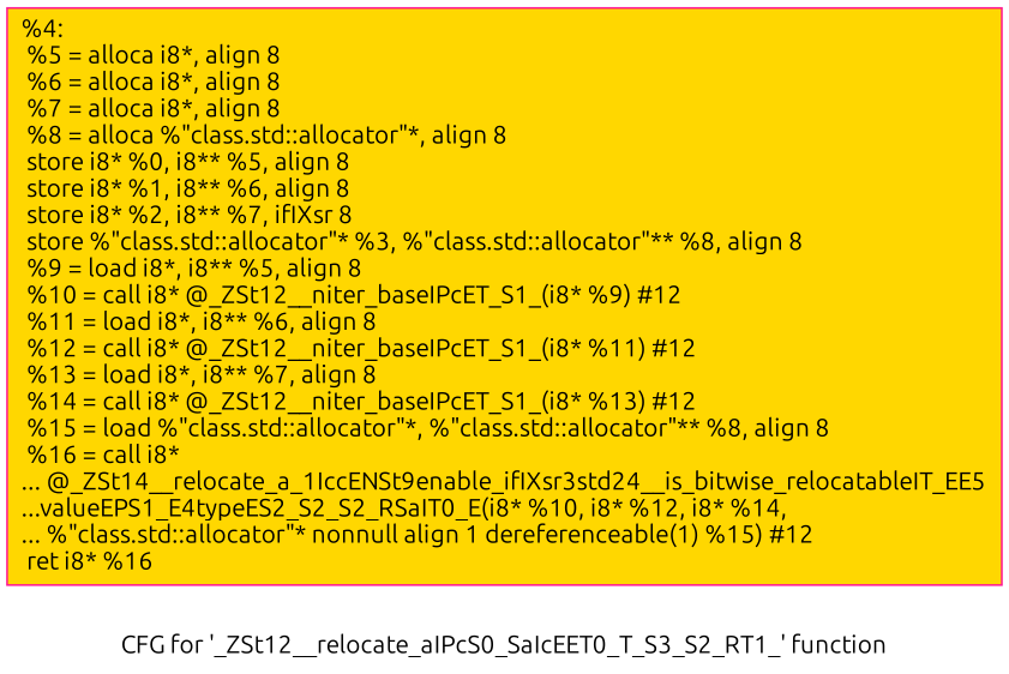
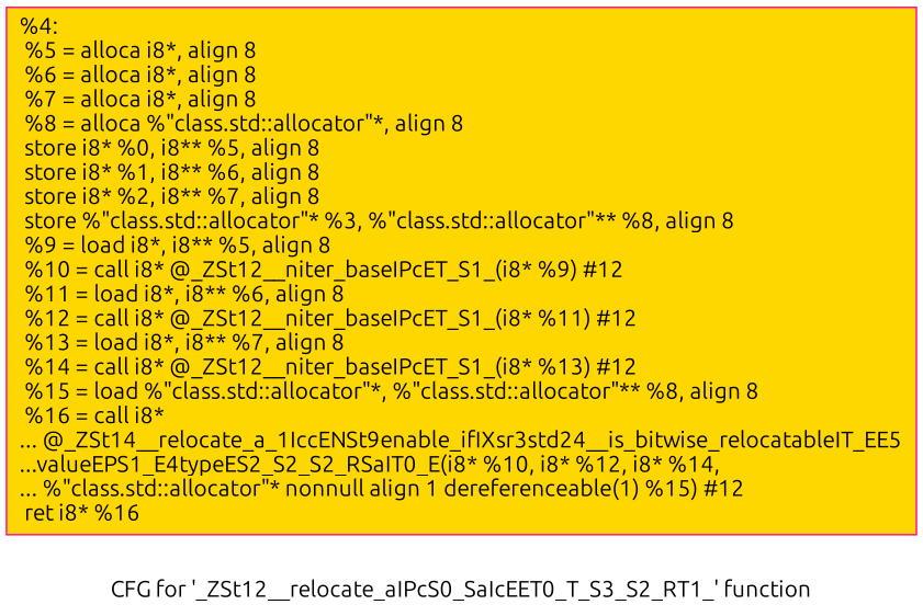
  digraph {
    label="CFG for '_ZSt12__relocate_aIPcS0_SaIcEET0_T_S3_S2_RT1_' function"
    fontname=Ubuntu
-   n1 [color=deeppink fillcolor=gold label="{%4:\l  %5 = alloca i8*, align 8\l  %6 = alloca i8*, align 8\l  %7 = alloca i8*, align 8\l  %8 = alloca %\"class.std::allocator\"*, align 8\l  store i8* %0, i8** %5, align 8\l  store i8* %1, i8** %6, align 8\l  store i8* %2, i8** %7, ifIXsr 8\l  store %\"class.std::allocator\"* %3, %\"class.std::allocator\"** %8, align 8\l  %9 = load i8*, i8** %5, align 8\l  %10 = call i8* @_ZSt12__niter_baseIPcET_S1_(i8* %9) #12\l  %11 = load i8*, i8** %6, align 8\l  %12 = call i8* @_ZSt12__niter_baseIPcET_S1_(i8* %11) #12\l  %13 = load i8*, i8** %7, align 8\l  %14 = call i8* @_ZSt12__niter_baseIPcET_S1_(i8* %13) #12\l  %15 = load %\"class.std::allocator\"*, %\"class.std::allocator\"** %8, align 8\l  %16 = call i8*\l... @_ZSt14__relocate_a_1IccENSt9enable_ifIXsr3std24__is_bitwise_relocatableIT_EE5\l...valueEPS1_E4typeES2_S2_S2_RSaIT0_E(i8* %10, i8* %12, i8* %14,\l... %\"class.std::allocator\"* nonnull align 1 dereferenceable(1) %15) #12\l  ret i8* %16\l}" shape=record style=filled fontname=Ubuntu]
+   n1 [color=deeppink fillcolor=gold label="{%4:\l  %5 = alloca i8*, align 8\l  %6 = alloca i8*, align 8\l  %7 = alloca i8*, align 8\l  %8 = alloca %\"class.std::allocator\"*, align 8\l  store i8* %0, i8** %5, align 8\l  store i8* %1, i8** %6, align 8\l  store i8* %2, i8** %7, align 8\l  store %\"class.std::allocator\"* %3, %\"class.std::allocator\"** %8, align 8\l  %9 = load i8*, i8** %5, align 8\l  %10 = call i8* @_ZSt12__niter_baseIPcET_S1_(i8* %9) #12\l  %11 = load i8*, i8** %6, align 8\l  %12 = call i8* @_ZSt12__niter_baseIPcET_S1_(i8* %11) #12\l  %13 = load i8*, i8** %7, align 8\l  %14 = call i8* @_ZSt12__niter_baseIPcET_S1_(i8* %13) #12\l  %15 = load %\"class.std::allocator\"*, %\"class.std::allocator\"** %8, align 8\l  %16 = call i8*\l... @_ZSt14__relocate_a_1IccENSt9enable_ifIXsr3std24__is_bitwise_relocatableIT_EE5\l...valueEPS1_E4typeES2_S2_S2_RSaIT0_E(i8* %10, i8* %12, i8* %14,\l... %\"class.std::allocator\"* nonnull align 1 dereferenceable(1) %15) #12\l  ret i8* %16\l}" shape=record style=filled fontname=Ubuntu]
  }
